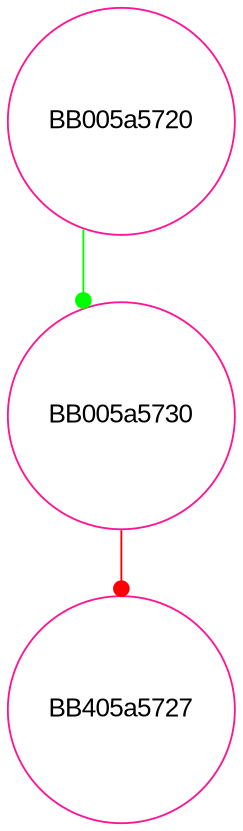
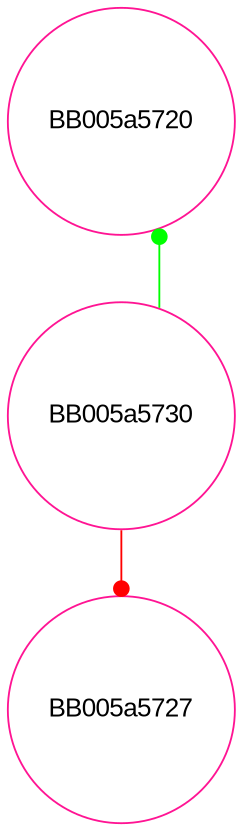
  digraph {
    fontname="Liberation Sans"
    splines=ortho
    node [color=deeppink fontname="Liberation Sans" shape=circle]
    edge [arrowhead=dot fontname="Liberation Sans" style=solid]
    BB005a5720
    BB005a5730
-   BB005a5727 [label=BB405a5727]
-   BB005a5720 -> BB005a5730 [color=green]
+   BB005a5727
+   BB005a5730 -> BB005a5720 [color=green]
    BB005a5730 -> BB005a5727 [color=red]
  }
